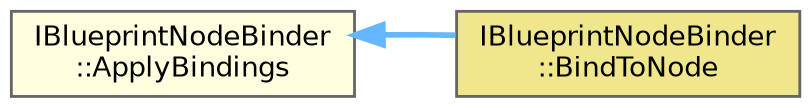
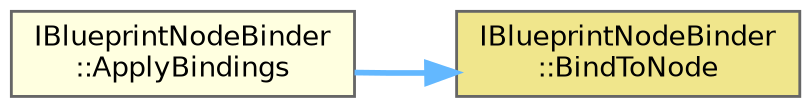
  digraph {
    rankdir=RL
    node [fontname=Helvetica fontsize=10 shape=box style=filled]
    n1 [color=gray40 fillcolor=khaki fontcolor=black height=0.2 label="IBlueprintNodeBinder\l::BindToNode" width=0.4]
    n2 [color=grey40 fillcolor=lightyellow height=0.2 label="IBlueprintNodeBinder\l::ApplyBindings" width=0.4]
-   n2 -> n1 [color=steelblue1 dir=back fontname=Helvetica fontsize=10 labelfontname=Helvetica labelfontsize=10 style=bold]
+   n1 -> n2 [color=steelblue1 dir=back fontname=Helvetica fontsize=10 labelfontname=Helvetica labelfontsize=10 style=bold]
  }
